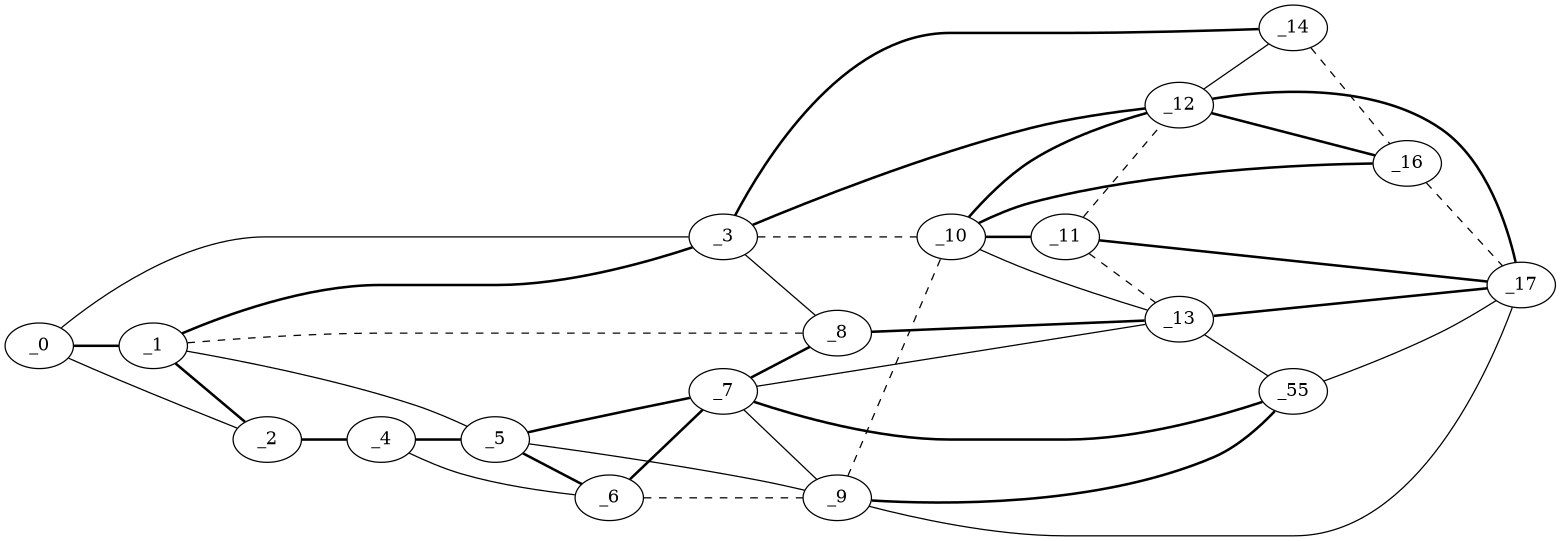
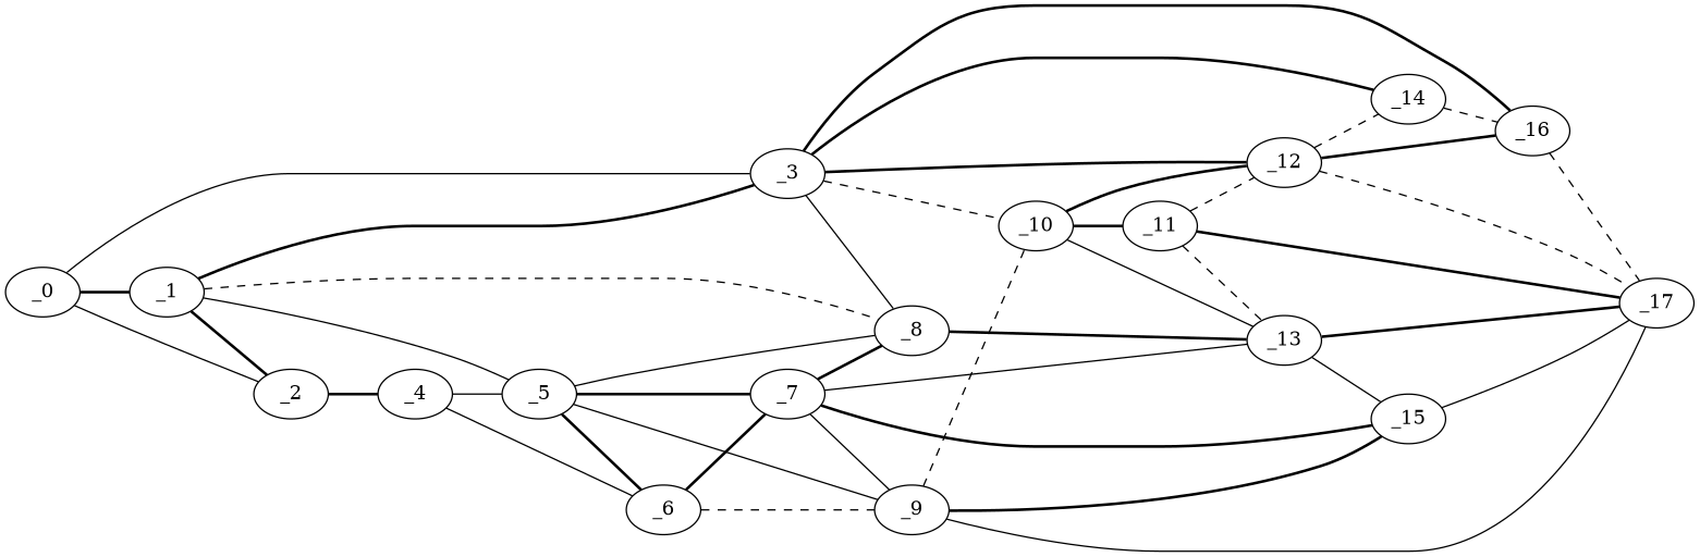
  graph {
    rankdir=LR
    node [x=61 y=4]
    edge [style=bold valence=2]
    _0 [x=34 y=9]
    _1 [x=35 y=15]
    _2 [x=43]
    _3 [x=44 y=122]
    _5 [x=52 y=8]
    _8 [y=45]
    _4 [x=49 y=3]
    _10 [x=76 y=58]
    _12 [x=83 y=65]
    _14 [x=84 y=113]
    _16 [x=94 y=117]
    _6 [x=56 y=2]
    _7 [y=11]
    _13 [x=84 y=34]
    _11 [x=83 y=57]
    _17 [x=95 y=17]
    _9 [x=66]
-   _15 [x=85 y=31 label=_55]
+   _15 [x=85 y=31]
    _0 -- _1
    _0 -- _2 [style=solid valence=1]
    _0 -- _3 [style=solid valence=1]
    _1 -- _2
    _1 -- _3 [valence=1]
    _1 -- _5 [style=solid]
    _1 -- _8 [style=dashed]
    _2 -- _4 [valence=1]
    _3 -- _8 [style=solid valence=1]
    _3 -- _10 [style=dashed]
    _3 -- _12 [valence=1]
    _3 -- _14
-   _10 -- _16 [valence=1]
+   _3 -- _16 [valence=1]
+   _5 -- _8 [style=solid]
    _5 -- _6 [valence=1]
    _5 -- _7
    _8 -- _13 [valence=1]
-   _4 -- _5
+   _4 -- _5 [style=solid]
    _4 -- _6 [style=solid valence=1]
    _10 -- _12
    _10 -- _13 [style=solid]
    _10 -- _11 [valence=1]
-   _12 -- _14 [style=solid]
+   _12 -- _14 [style=dashed]
    _12 -- _16
-   _12 -- _17 [valence=1]
+   _12 -- _17 [style=dashed valence=1]
    _14 -- _16 [style=dashed valence=1]
    _16 -- _17 [style=dashed valence=1]
    _6 -- _7
    _6 -- _9 [style=dashed valence=1]
    _7 -- _8
    _7 -- _13 [style=solid valence=1]
    _7 -- _9 [style=solid]
    _7 -- _15 [valence=1]
    _13 -- _17
    _13 -- _15 [style=solid]
    _11 -- _12 [style=dashed]
    _11 -- _13 [style=dashed]
    _11 -- _17 [valence=1]
    _9 -- _5 [style=solid valence=1]
    _9 -- _10 [style=dashed]
    _9 -- _17 [style=solid valence=1]
    _9 -- _15
    _15 -- _17 [style=solid valence=1]
  }
